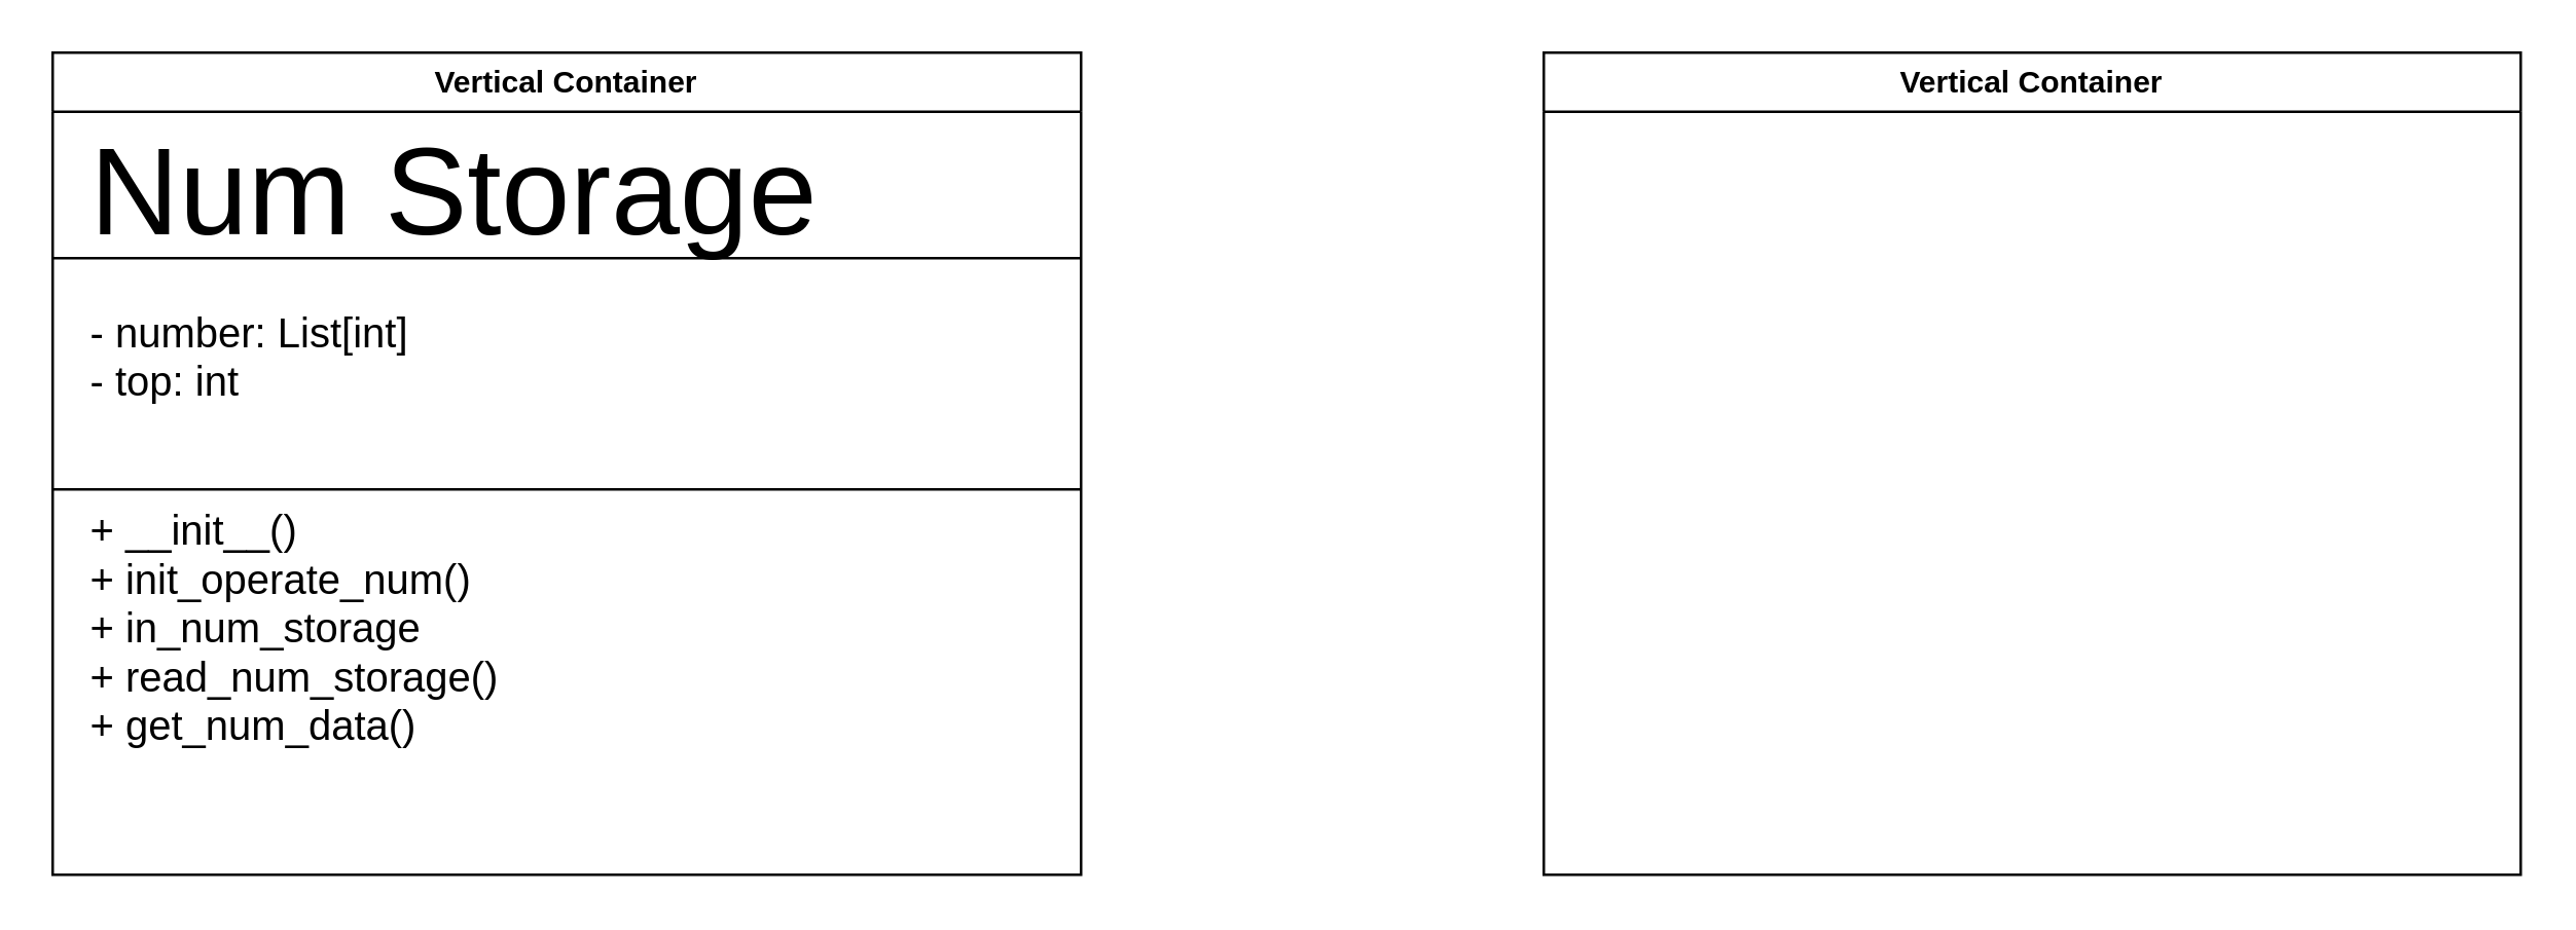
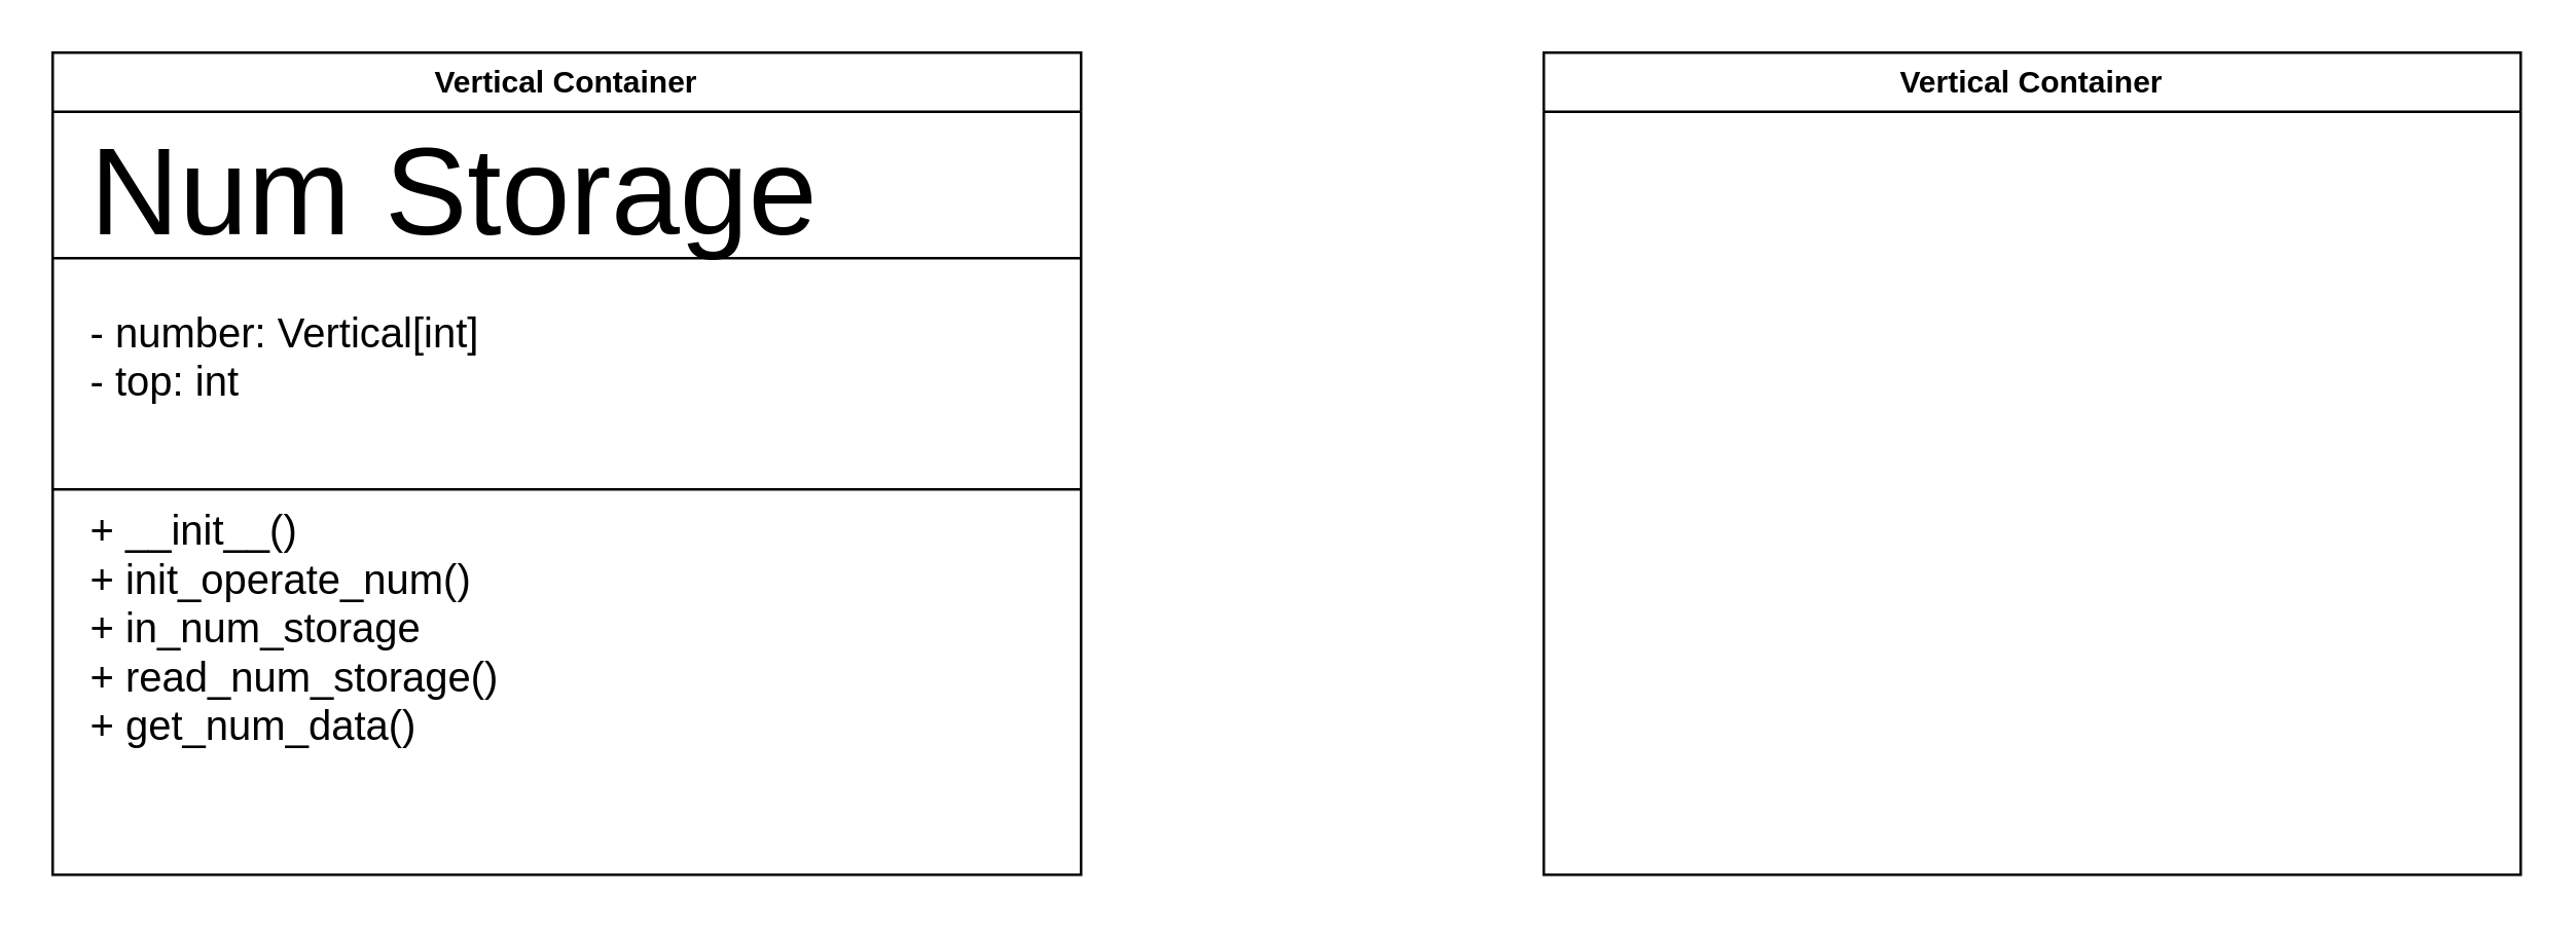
  <mxCell id="0" />
  <mxCell id="1" parent="0" />
  <mxCell id="2" value="Vertical Container" style="swimlane;whiteSpace=wrap;html=1;" parent="1" vertex="1"><mxGeometry x="20" y="20" width="400" height="320" as="geometry"><mxRectangle x="50" y="230" width="140" height="30" as="alternateBounds" /></mxGeometry></mxCell>
- <mxCell id="3" value="&lt;h1&gt;&lt;span style=&quot;background-color: initial; font-weight: normal;&quot;&gt;&lt;font style=&quot;font-size: 48px;&quot;&gt;Num Storage&lt;/font&gt;&lt;/span&gt;&lt;/h1&gt;&lt;div&gt;&lt;span style=&quot;font-size: medium; background-color: initial;&quot;&gt;- number: List[int]&lt;/span&gt;&lt;br&gt;&lt;/div&gt;&lt;div&gt;&lt;font size=&quot;3&quot; style=&quot;&quot;&gt;- top: int&lt;/font&gt;&lt;/div&gt;&lt;div&gt;&lt;font size=&quot;3&quot;&gt;&lt;br&gt;&lt;/font&gt;&lt;/div&gt;&lt;div&gt;&lt;font size=&quot;3&quot;&gt;&lt;br&gt;&lt;/font&gt;&lt;/div&gt;&lt;div&gt;&lt;font size=&quot;3&quot;&gt;+ __init__()&lt;/font&gt;&lt;/div&gt;&lt;div&gt;&lt;font size=&quot;3&quot;&gt;+ init_operate_num()&lt;/font&gt;&lt;/div&gt;&lt;div&gt;&lt;font size=&quot;3&quot;&gt;+ in_num_storage&lt;/font&gt;&lt;/div&gt;&lt;div&gt;&lt;font size=&quot;3&quot;&gt;+ read_num_storage()&lt;/font&gt;&lt;/div&gt;&lt;div&gt;&lt;font size=&quot;3&quot;&gt;+ get_num_data()&lt;/font&gt;&lt;/div&gt;&lt;div&gt;&lt;br&gt;&lt;/div&gt;" style="text;html=1;strokeColor=none;fillColor=none;spacing=5;spacingTop=-20;whiteSpace=wrap;overflow=hidden;rounded=0;" vertex="1" parent="2"><mxGeometry x="10" y="20" width="380" height="280" as="geometry" /></mxCell>
+ <mxCell id="3" value="&lt;h1&gt;&lt;span style=&quot;background-color: initial; font-weight: normal;&quot;&gt;&lt;font style=&quot;font-size: 48px;&quot;&gt;Num Storage&lt;/font&gt;&lt;/span&gt;&lt;/h1&gt;&lt;div&gt;&lt;span style=&quot;font-size: medium; background-color: initial;&quot;&gt;- number: Vertical[int]&lt;/span&gt;&lt;br&gt;&lt;/div&gt;&lt;div&gt;&lt;font size=&quot;3&quot; style=&quot;&quot;&gt;- top: int&lt;/font&gt;&lt;/div&gt;&lt;div&gt;&lt;font size=&quot;3&quot;&gt;&lt;br&gt;&lt;/font&gt;&lt;/div&gt;&lt;div&gt;&lt;font size=&quot;3&quot;&gt;&lt;br&gt;&lt;/font&gt;&lt;/div&gt;&lt;div&gt;&lt;font size=&quot;3&quot;&gt;+ __init__()&lt;/font&gt;&lt;/div&gt;&lt;div&gt;&lt;font size=&quot;3&quot;&gt;+ init_operate_num()&lt;/font&gt;&lt;/div&gt;&lt;div&gt;&lt;font size=&quot;3&quot;&gt;+ in_num_storage&lt;/font&gt;&lt;/div&gt;&lt;div&gt;&lt;font size=&quot;3&quot;&gt;+ read_num_storage()&lt;/font&gt;&lt;/div&gt;&lt;div&gt;&lt;font size=&quot;3&quot;&gt;+ get_num_data()&lt;/font&gt;&lt;/div&gt;&lt;div&gt;&lt;br&gt;&lt;/div&gt;" style="text;html=1;strokeColor=none;fillColor=none;spacing=5;spacingTop=-20;whiteSpace=wrap;overflow=hidden;rounded=0;" vertex="1" parent="2"><mxGeometry x="10" y="20" width="380" height="280" as="geometry" /></mxCell>
  <mxCell id="4" value="" style="endArrow=none;html=1;rounded=0;" edge="1" parent="2"><mxGeometry width="50" height="50" relative="1" as="geometry"><mxPoint x="400" y="170" as="sourcePoint" /><mxPoint y="170" as="targetPoint" /></mxGeometry></mxCell>
  <mxCell id="5" value="Vertical Container" style="swimlane;whiteSpace=wrap;html=1;" parent="1" vertex="1"><mxGeometry x="600" y="20" width="380" height="320" as="geometry" /></mxCell>
  <mxCell id="6" value="" style="endArrow=none;html=1;rounded=0;exitX=0;exitY=0.25;exitDx=0;exitDy=0;entryX=1;entryY=0.25;entryDx=0;entryDy=0;" parent="1" source="2" target="2" edge="1"><mxGeometry width="50" height="50" relative="1" as="geometry"><mxPoint x="190" y="140" as="sourcePoint" /><mxPoint x="240" y="90" as="targetPoint" /></mxGeometry></mxCell>
